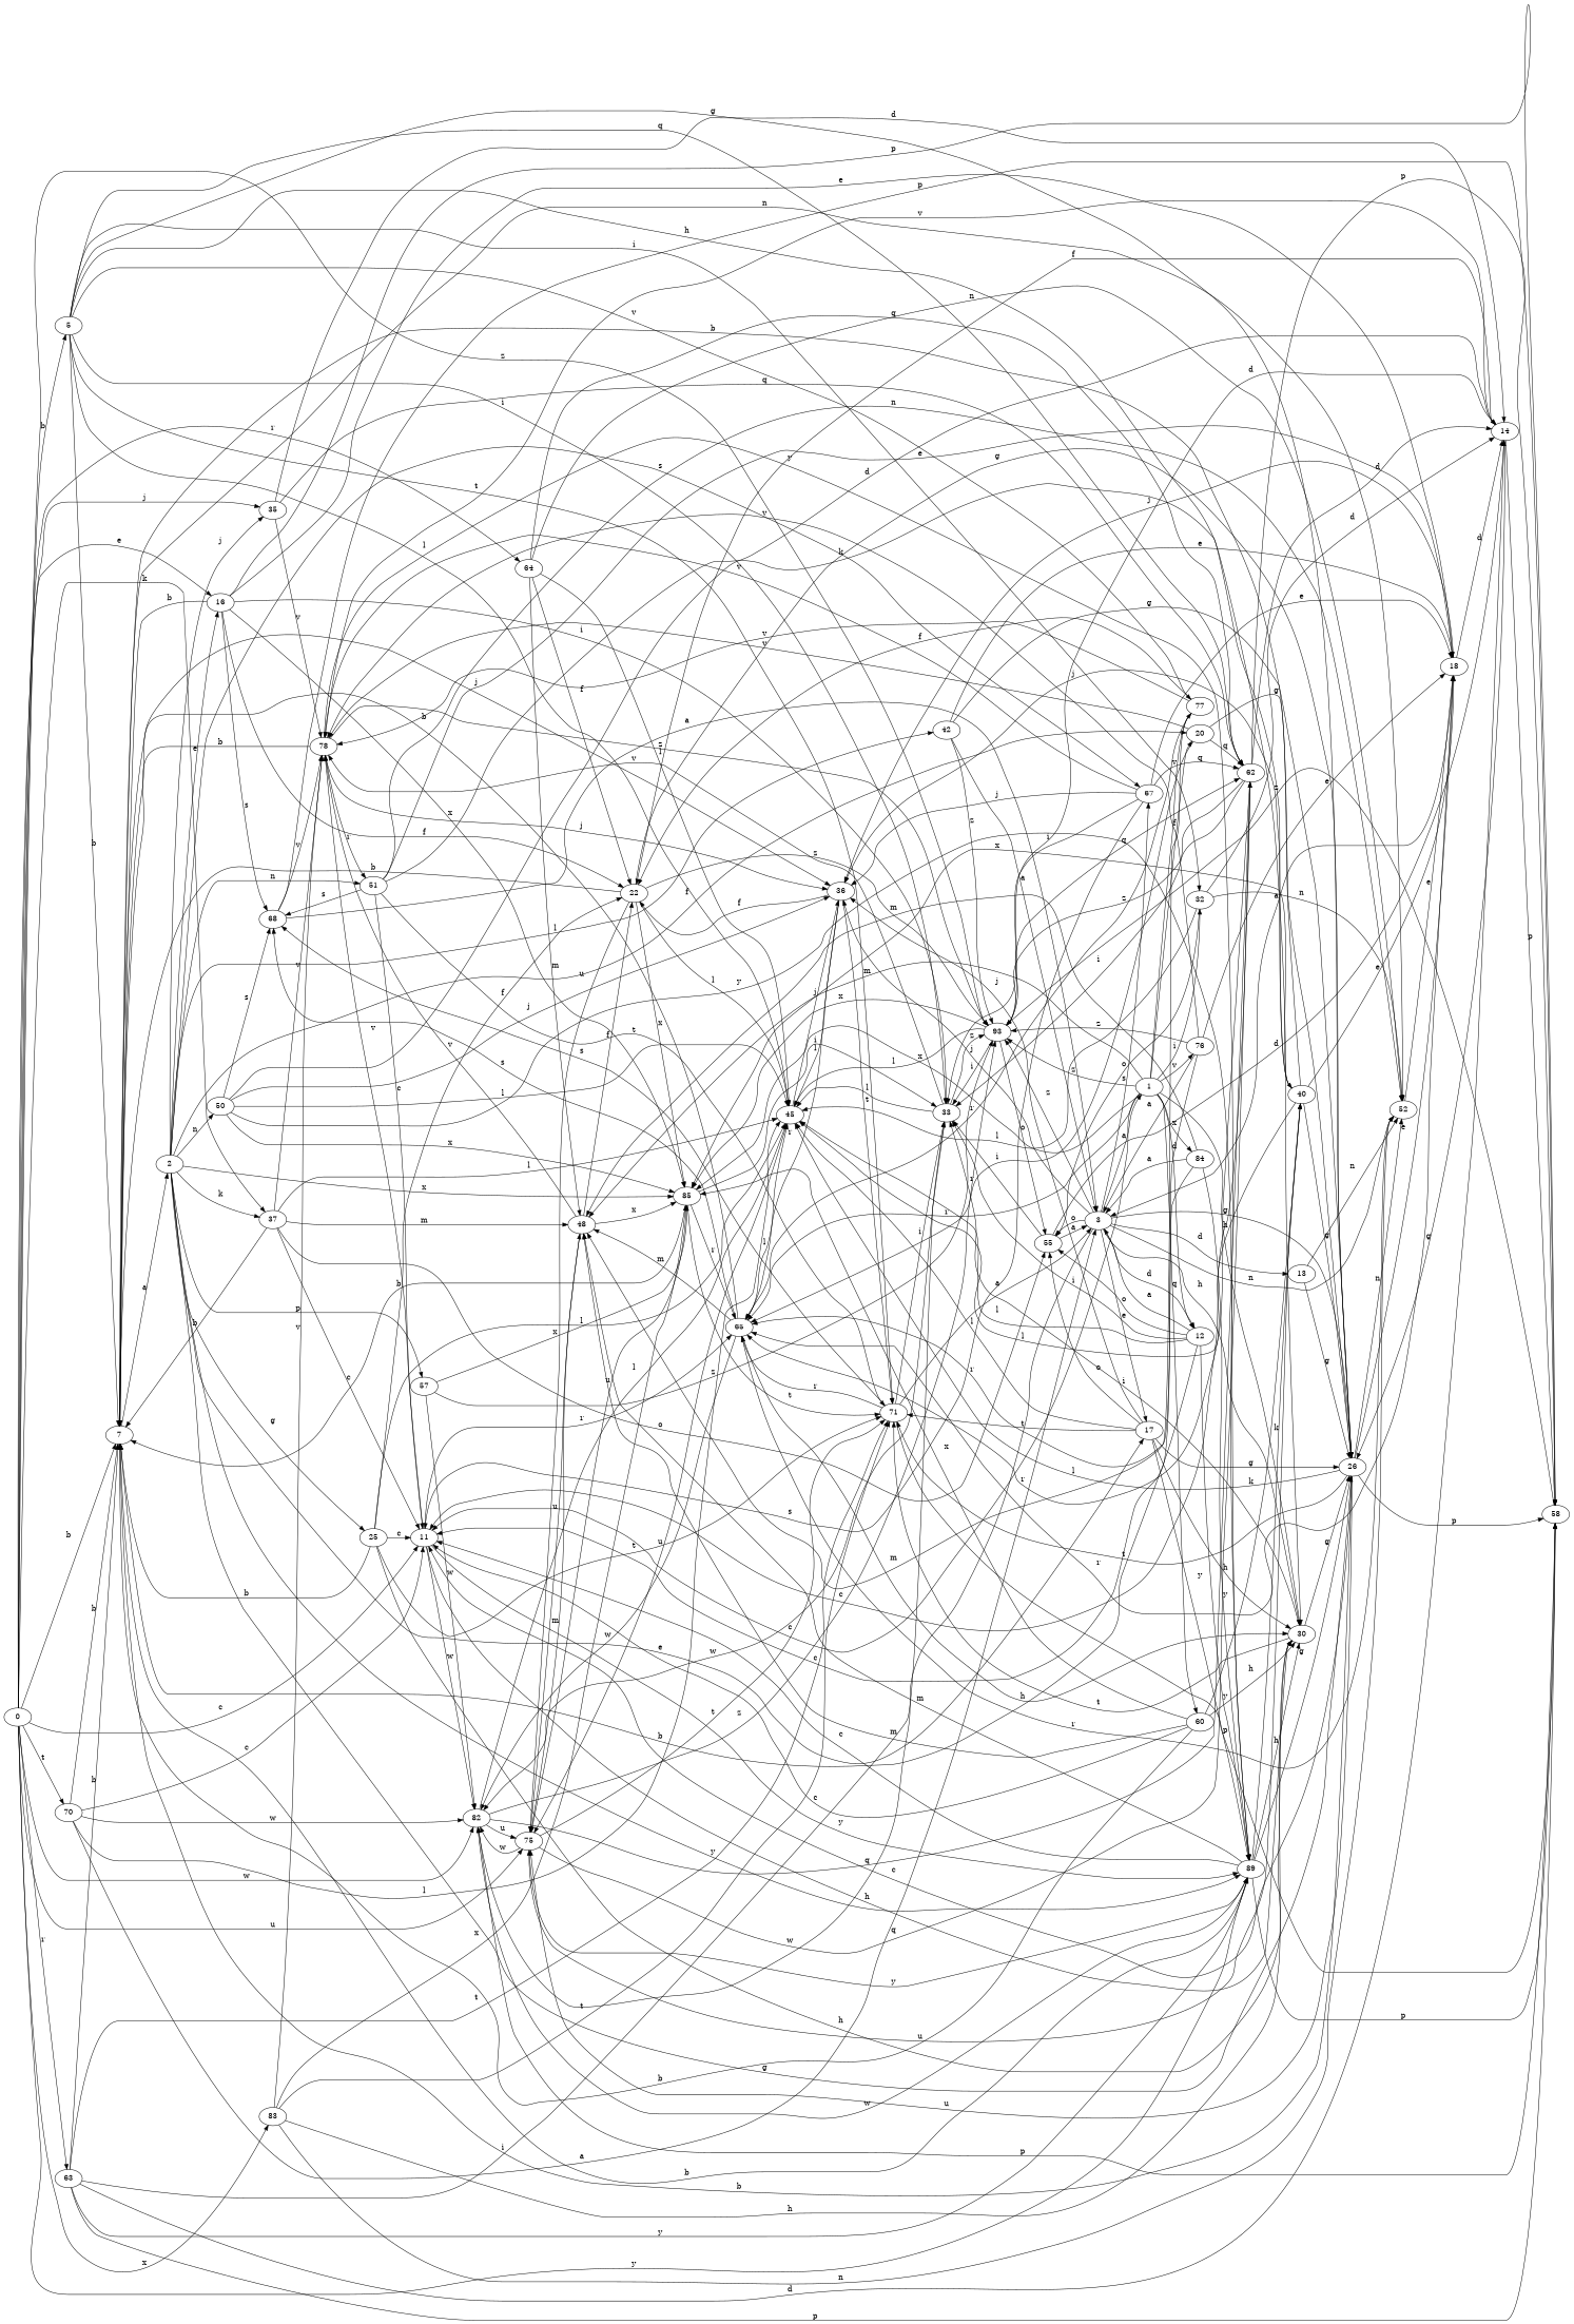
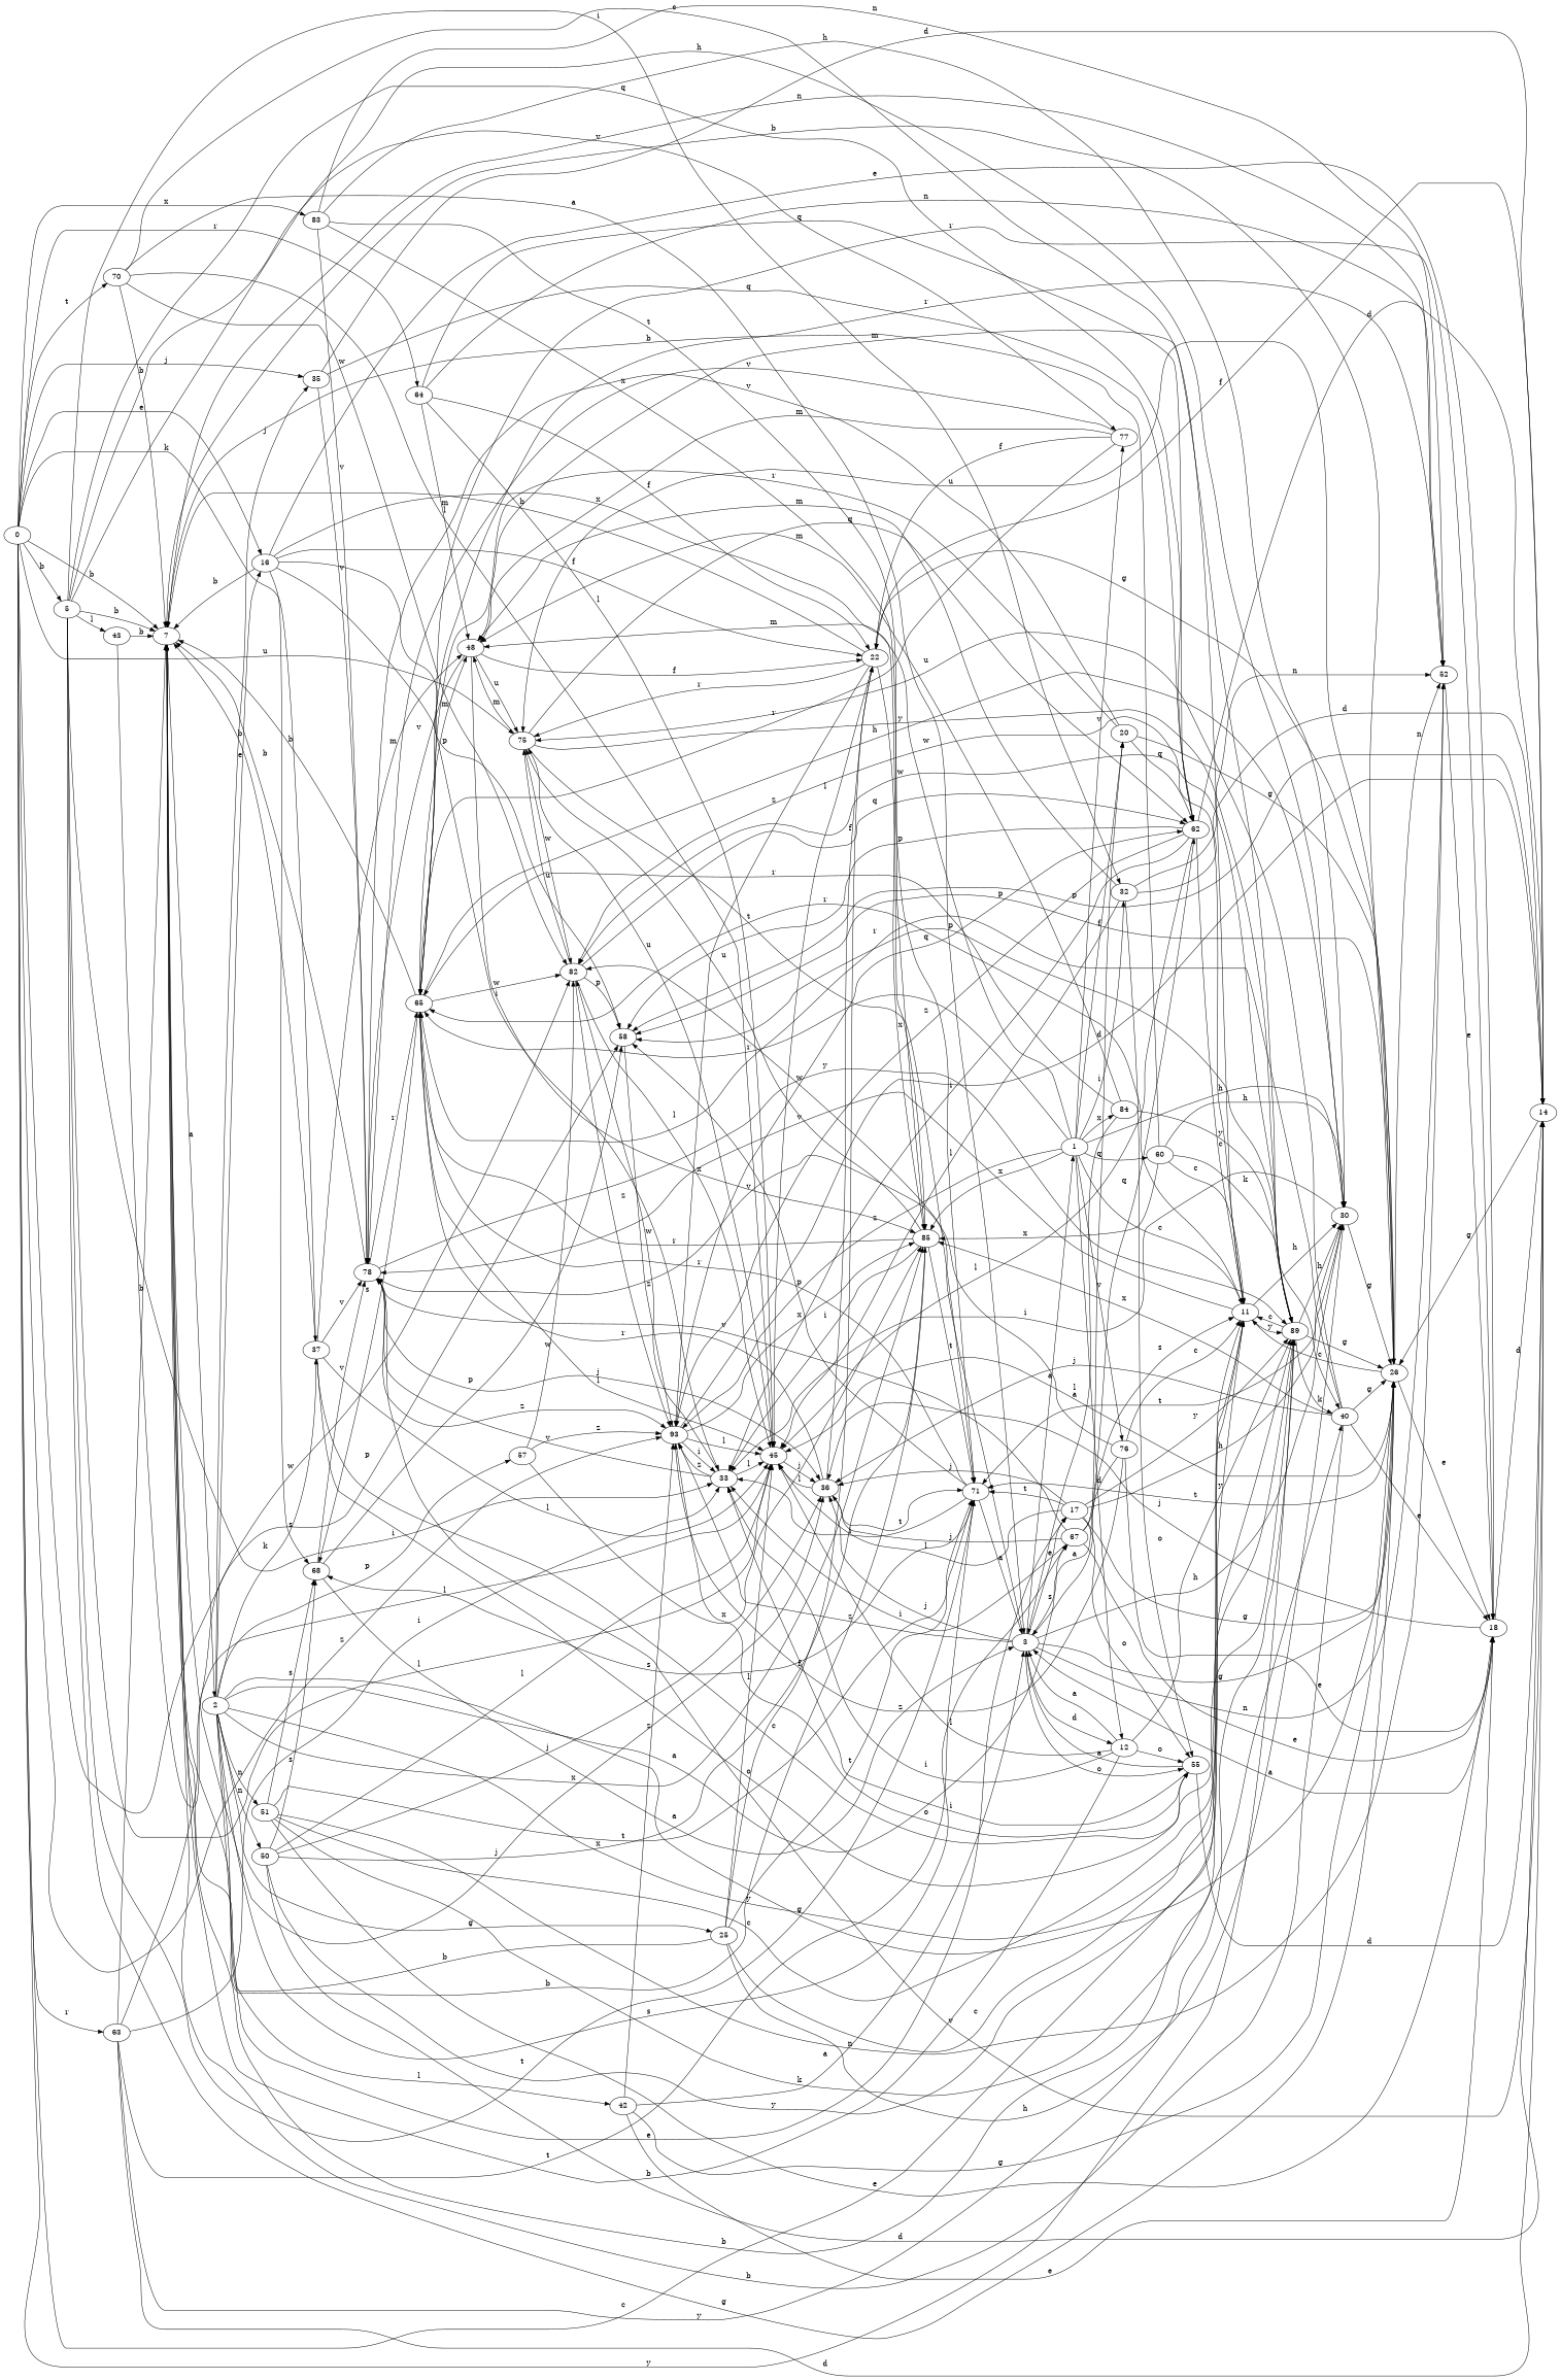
  strict digraph {
    rankdir=LR
    0
    5
    7
    11
    16
    35
    37
    63
    64
    70
    75
    82
    83
    89
    93
    30
    32
    77
    26
    33
+   43
    45
    62
    71
    2
    36
    52
    65
    78
    85
    22
    58
    18
    68
    14
    48
    55
    3
    40
    1
    12
    20
    60
    76
    84
    17
    25
    42
    50
    51
    57
    67
-   13
    0 -> 5 [label=b]
    0 -> 7 [label=b]
    0 -> 11 [label=c]
    0 -> 16 [label=e]
    0 -> 35 [label=j]
    0 -> 37 [label=k]
    0 -> 63 [label=r]
    0 -> 64 [label=r]
    0 -> 70 [label=t]
    0 -> 75 [label=u]
    0 -> 82 [label=w]
    0 -> 83 [label=x]
    0 -> 89 [label=y]
    0 -> 93 [label=z]
    5 -> 7 [label=b]
    5 -> 30 [label=h]
    5 -> 32 [label=i]
    5 -> 77 [label=v]
    5 -> 26 [label=g]
    5 -> 33 [label=i]
+   5 -> 43 [label=l]
    5 -> 45 [label=l]
    5 -> 62 [label=q]
    5 -> 71 [label=t]
    7 -> 2 [label=a]
    7 -> 36 [label=j]
    7 -> 52 [label=n]
    11 -> 82 [label=w]
    11 -> 89 [label=y]
    11 -> 30 [label=h]
    11 -> 65 [label=r]
    11 -> 78 [label=v]
    16 -> 7 [label=b]
    16 -> 33 [label=i]
    16 -> 85 [label=x]
    16 -> 22 [label=f]
    16 -> 58 [label=p]
    16 -> 18 [label=e]
    16 -> 68 [label=s]
    35 -> 62 [label=q]
    35 -> 78 [label=v]
    35 -> 14 [label=d]
    37 -> 7 [label=b]
    37 -> 11 [label=c]
    37 -> 45 [label=l]
    37 -> 78 [label=v]
    37 -> 48 [label=m]
    37 -> 55 [label=o]
    63 -> 7 [label=b]
    63 -> 89 [label=y]
    63 -> 33 [label=i]
    63 -> 71 [label=t]
    63 -> 58 [label=p]
    63 -> 14 [label=d]
    64 -> 45 [label=l]
    64 -> 62 [label=q]
    64 -> 52 [label=n]
    64 -> 22 [label=f]
    64 -> 48 [label=m]
    70 -> 7 [label=b]
    70 -> 11 [label=c]
    70 -> 82 [label=w]
    70 -> 45 [label=l]
    70 -> 3 [label=a]
    75 -> 82 [label=w]
    75 -> 89 [label=y]
    75 -> 62 [label=q]
    75 -> 71 [label=t]
    75 -> 48 [label=m]
    82 -> 75 [label=u]
    82 -> 93 [label=z]
    82 -> 45 [label=l]
    82 -> 62 [label=q]
    82 -> 58 [label=p]
    83 -> 30 [label=h]
    83 -> 71 [label=t]
    83 -> 52 [label=n]
    83 -> 78 [label=v]
    83 -> 85 [label=x]
    89 -> 7 [label=b]
    89 -> 11 [label=c]
    89 -> 82 [label=w]
    89 -> 30 [label=h]
    89 -> 26 [label=g]
    89 -> 58 [label=p]
    89 -> 48 [label=m]
    89 -> 40 [label=k]
    93 -> 33 [label=i]
    93 -> 45 [label=l]
    93 -> 62 [label=q]
    93 -> 85 [label=x]
    93 -> 14 [label=d]
    93 -> 55 [label=o]
    30 -> 26 [label=g]
    30 -> 33 [label=i]
    30 -> 71 [label=t]
    32 -> 45 [label=l]
    32 -> 52 [label=n]
    32 -> 14 [label=d]
-   60 -> 48 [label=m]
+   32 -> 48 [label=m]
    32 -> 55 [label=o]
    77 -> 65 [label=r]
    77 -> 78 [label=v]
    77 -> 22 [label=f]
    77 -> 48 [label=m]
    26 -> 7 [label=b]
    26 -> 11 [label=c]
    26 -> 75 [label=u]
    26 -> 45 [label=l]
    26 -> 71 [label=t]
    26 -> 52 [label=n]
    26 -> 58 [label=p]
    26 -> 18 [label=e]
    33 -> 82 [label=w]
    33 -> 93 [label=z]
    33 -> 45 [label=l]
    33 -> 78 [label=v]
+   43 -> 7 [label=b]
+   43 -> 45 [label=l]
    45 -> 75 [label=u]
    45 -> 36 [label=j]
    62 -> 11 [label=c]
    62 -> 93 [label=z]
    62 -> 33 [label=i]
    62 -> 45 [label=l]
    62 -> 58 [label=p]
    62 -> 14 [label=d]
    71 -> 33 [label=i]
    71 -> 65 [label=r]
    71 -> 58 [label=p]
    71 -> 68 [label=s]
    71 -> 3 [label=a]
    2 -> 16 [label=e]
    2 -> 35 [label=j]
    2 -> 37 [label=k]
    2 -> 89 [label=y]
    2 -> 26 [label=g]
    2 -> 85 [label=x]
-   2 -> 20 [label=f]
+   2 -> 20 [label=a]
    2 -> 17 [label=e]
    2 -> 25 [label=g]
    2 -> 42 [label=l]
    2 -> 50 [label=n]
    2 -> 51 [label=n]
    2 -> 57 [label=p]
    2 -> 67 [label=s]
    36 -> 45 [label=l]
    36 -> 71 [label=t]
    36 -> 65 [label=r]
    36 -> 22 [label=f]
    52 -> 65 [label=r]
    52 -> 18 [label=e]
    65 -> 7 [label=b]
    65 -> 82 [label=w]
    65 -> 30 [label=h]
    65 -> 45 [label=l]
    65 -> 68 [label=s]
    65 -> 48 [label=m]
    78 -> 7 [label=b]
    78 -> 89 [label=y]
    78 -> 93 [label=z]
    78 -> 36 [label=j]
-   78 -> 51 [label=r]
+   78 -> 65 [label=r]
    85 -> 7 [label=b]
    85 -> 75 [label=u]
    85 -> 33 [label=i]
    85 -> 71 [label=t]
    85 -> 65 [label=r]
    22 -> 7 [label=b]
-   22 -> 75 [label=u]
+   22 -> 75 [label=r]
    22 -> 93 [label=z]
    22 -> 26 [label=g]
    22 -> 45 [label=l]
    22 -> 85 [label=x]
    58 -> 93 [label=z]
    18 -> 36 [label=j]
    18 -> 65 [label=r]
    18 -> 14 [label=d]
    18 -> 3 [label=a]
    68 -> 78 [label=v]
    68 -> 58 [label=p]
    68 -> 3 [label=a]
    14 -> 26 [label=g]
    14 -> 78 [label=v]
    14 -> 22 [label=f]
    14 -> 58 [label=p]
    48 -> 75 [label=u]
    48 -> 78 [label=v]
    48 -> 85 [label=x]
    48 -> 22 [label=f]
    55 -> 33 [label=i]
    55 -> 14 [label=d]
    55 -> 3 [label=a]
    3 -> 82 [label=w]
    3 -> 93 [label=z]
    3 -> 30 [label=h]
    3 -> 26 [label=g]
    3 -> 36 [label=j]
    3 -> 52 [label=n]
    3 -> 55 [label=o]
    3 -> 1 [label=a]
    3 -> 12 [label=d]
    3 -> 17 [label=e]
    3 -> 67 [label=s]
-   3 -> 13 [label=d]
    40 -> 7 [label=b]
    40 -> 75 [label=u]
    40 -> 26 [label=g]
    40 -> 36 [label=j]
    40 -> 65 [label=r]
    40 -> 85 [label=x]
    40 -> 18 [label=e]
    1 -> 11 [label=c]
    1 -> 93 [label=z]
    1 -> 30 [label=h]
    1 -> 32 [label=i]
    1 -> 77 [label=v]
    1 -> 65 [label=r]
    1 -> 85 [label=x]
    1 -> 48 [label=m]
    1 -> 12 [label=d]
    1 -> 20 [label=f]
    1 -> 60 [label=q]
    1 -> 76 [label=v]
    1 -> 84 [label=x]
    12 -> 7 [label=b]
    12 -> 89 [label=y]
    12 -> 33 [label=i]
    12 -> 45 [label=l]
    12 -> 55 [label=o]
    12 -> 3 [label=a]
    20 -> 26 [label=g]
    20 -> 62 [label=q]
    20 -> 65 [label=r]
    20 -> 78 [label=v]
    60 -> 7 [label=b]
    60 -> 11 [label=c]
    60 -> 30 [label=h]
    60 -> 85 [label=x]
    60 -> 40 [label=k]
    76 -> 11 [label=c]
    76 -> 93 [label=z]
    76 -> 78 [label=v]
    76 -> 18 [label=e]
    76 -> 3 [label=a]
    84 -> 89 [label=y]
    84 -> 65 [label=r]
    84 -> 48 [label=m]
    84 -> 3 [label=a]
    17 -> 89 [label=y]
    17 -> 30 [label=h]
    17 -> 26 [label=g]
    17 -> 45 [label=l]
    17 -> 71 [label=t]
    17 -> 36 [label=j]
    17 -> 55 [label=o]
    25 -> 7 [label=b]
    25 -> 11 [label=c]
    25 -> 30 [label=h]
    25 -> 45 [label=l]
    25 -> 71 [label=t]
    25 -> 22 [label=f]
    42 -> 93 [label=z]
    42 -> 26 [label=g]
    42 -> 18 [label=e]
    42 -> 3 [label=a]
    50 -> 89 [label=y]
    50 -> 45 [label=l]
    50 -> 36 [label=j]
    50 -> 85 [label=x]
    50 -> 68 [label=s]
    50 -> 14 [label=d]
    51 -> 11 [label=c]
    51 -> 71 [label=t]
    51 -> 52 [label=n]
    51 -> 18 [label=e]
    51 -> 68 [label=s]
    51 -> 40 [label=k]
    57 -> 82 [label=w]
    57 -> 93 [label=z]
    57 -> 85 [label=x]
    67 -> 11 [label=s]
    67 -> 33 [label=i]
    67 -> 62 [label=q]
    67 -> 36 [label=j]
    67 -> 78 [label=v]
    67 -> 18 [label=e]
-   13 -> 26 [label=g]
-   13 -> 52 [label=n]
  }
